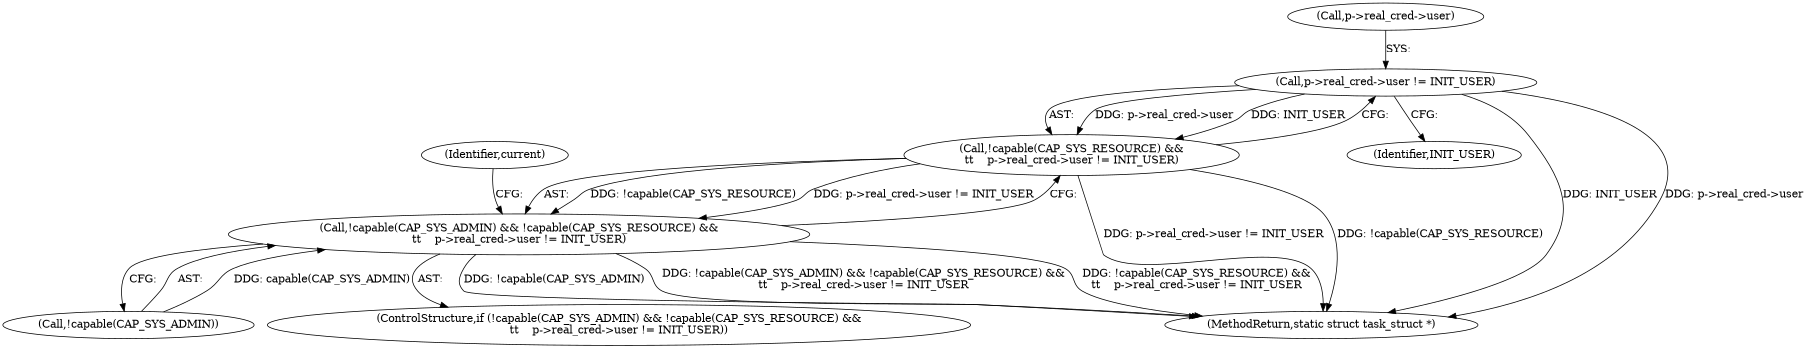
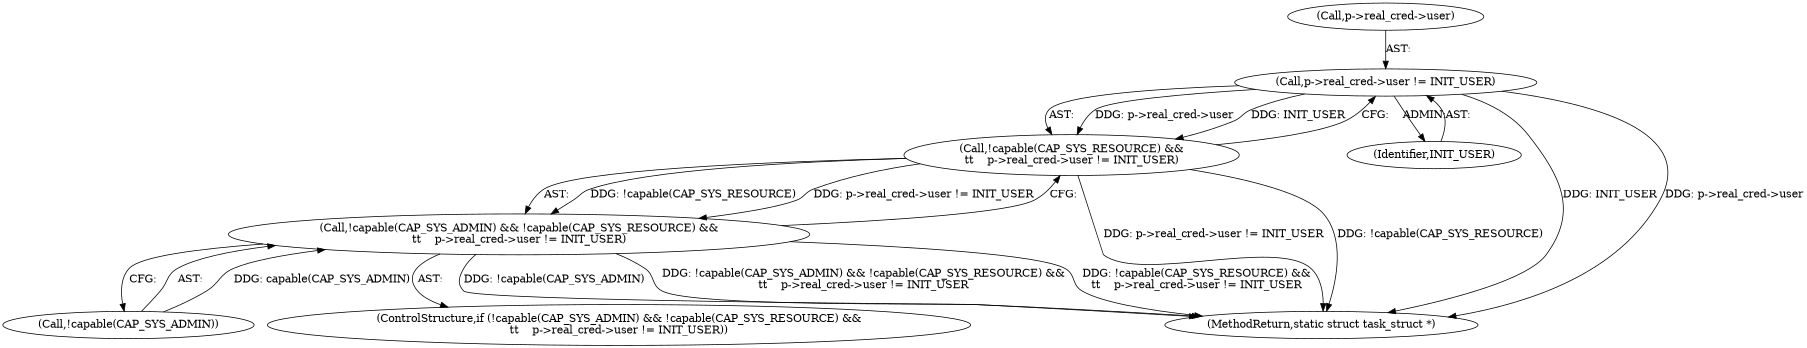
  digraph {
    n1 [label="(Call,p->real_cred->user != INIT_USER)"]
    n2 [label="(Call,!capable(CAP_SYS_RESOURCE) &&\n\t\t    p->real_cred->user != INIT_USER)"]
    n3 [label="(Identifier,INIT_USER)"]
    n4 [label="(MethodReturn,static struct task_struct *)"]
    n5 [label="(Call,!capable(CAP_SYS_ADMIN) && !capable(CAP_SYS_RESOURCE) &&\n\t\t    p->real_cred->user != INIT_USER)"]
    n6 [label="(Call,!capable(CAP_SYS_ADMIN))"]
    n7 [label="(ControlStructure,if (!capable(CAP_SYS_ADMIN) && !capable(CAP_SYS_RESOURCE) &&\n\t\t    p->real_cred->user != INIT_USER))"]
    n8 [label="(Call,p->real_cred->user)"]
-   n9 [label="(Identifier,current)"]
    n1 -> n2 [label="AST: "]
    n1 -> n2 [label="DDG: p->real_cred->user"]
    n1 -> n2 [label="DDG: INIT_USER"]
-   n1 -> n3 [label="CFG: "]
+   n1 -> n3 [label="ADMIN: "]
    n1 -> n4 [label="DDG: INIT_USER"]
    n1 -> n4 [label="DDG: p->real_cred->user"]
    n2 -> n1 [label="CFG: "]
    n2 -> n4 [label="DDG: p->real_cred->user != INIT_USER"]
    n2 -> n4 [label="DDG: !capable(CAP_SYS_RESOURCE)"]
    n2 -> n5 [label="AST: "]
    n2 -> n5 [label="DDG: !capable(CAP_SYS_RESOURCE)"]
    n2 -> n5 [label="DDG: p->real_cred->user != INIT_USER"]
+   n3 -> n1 [label="AST: "]
    n5 -> n2 [label="CFG: "]
    n5 -> n4 [label="DDG: !capable(CAP_SYS_ADMIN)"]
    n5 -> n4 [label="DDG: !capable(CAP_SYS_ADMIN) && !capable(CAP_SYS_RESOURCE) &&\n\t\t    p->real_cred->user != INIT_USER"]
    n5 -> n4 [label="DDG: !capable(CAP_SYS_RESOURCE) &&\n\t\t    p->real_cred->user != INIT_USER"]
    n5 -> n6 [label="CFG: "]
    n5 -> n7 [label="AST: "]
    n6 -> n5 [label="AST: "]
    n6 -> n5 [label="DDG: capable(CAP_SYS_ADMIN)"]
-   n8 -> n1 [label="SYS: "]
-   n9 -> n5 [label="CFG: "]
+   n8 -> n1 [label="AST: "]
  }
